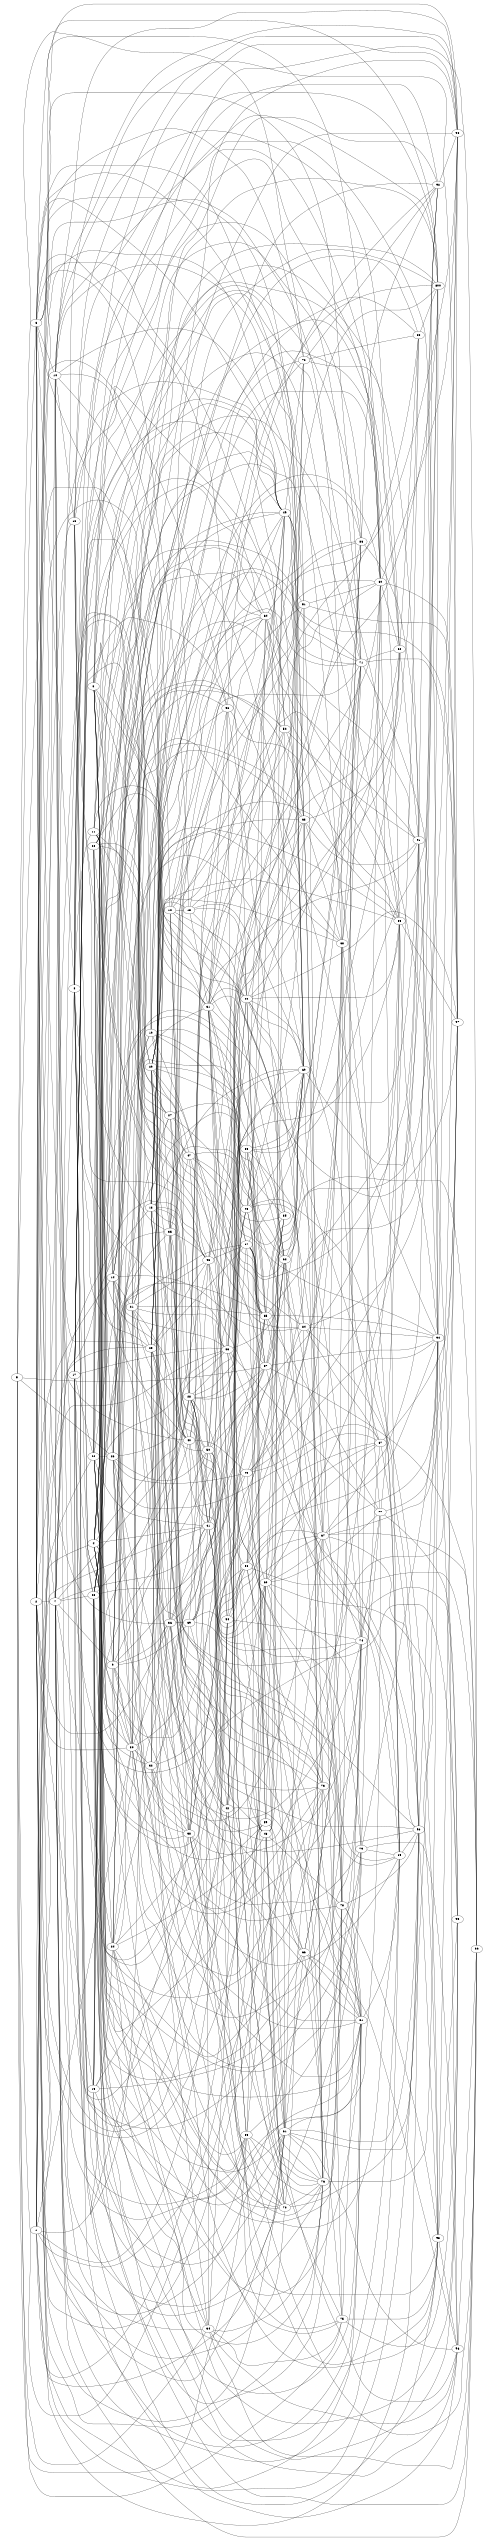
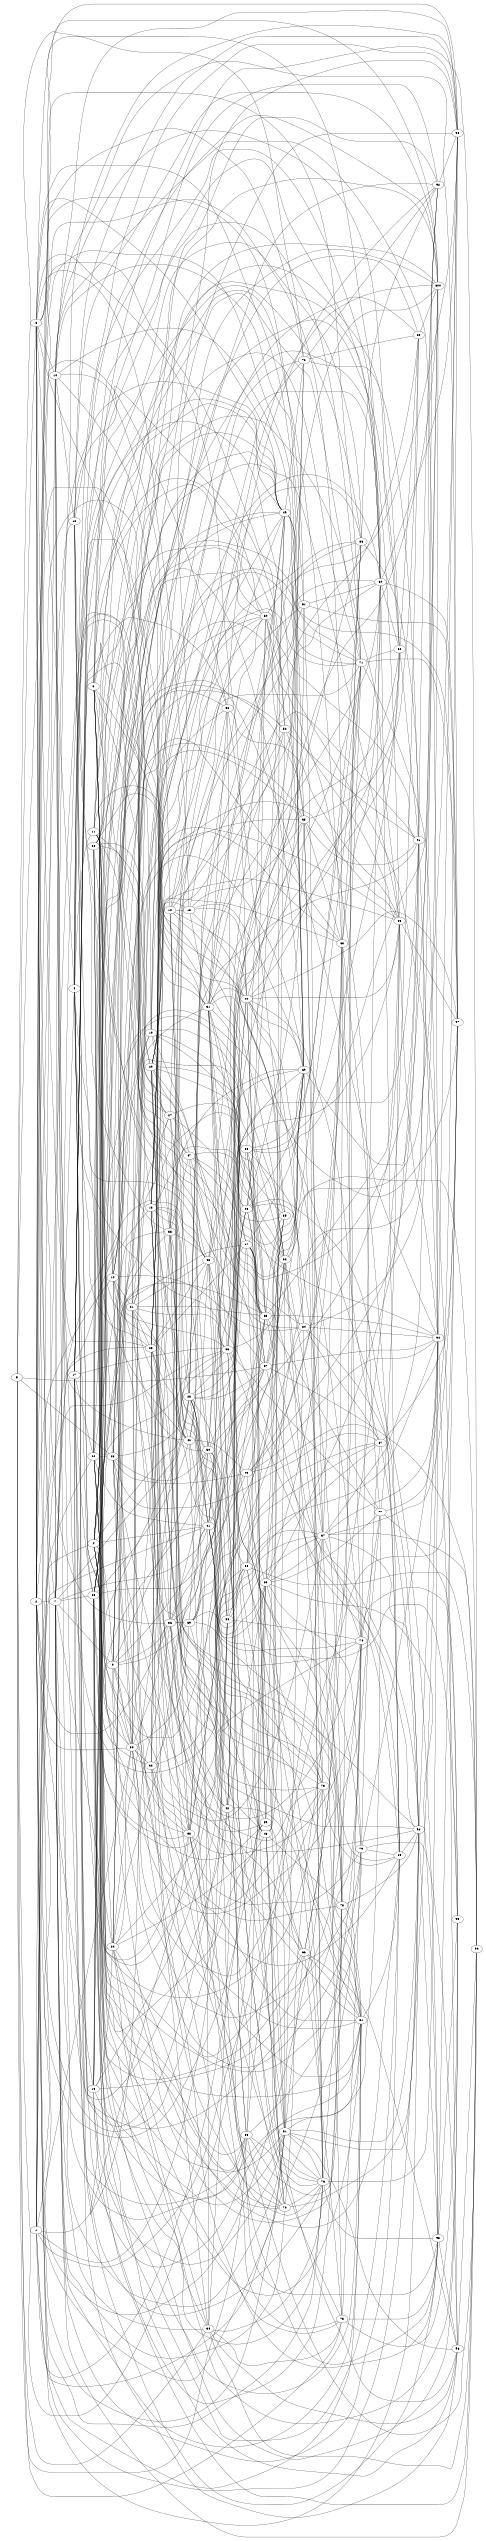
  graph {
    rankdir=LR
    1
    4
    10
    22
    25
    27
    30
    36
    41
    42
    60
    67
    74
    90
    59
    61
    76
    81
    64
    9
    19
    28
    49
    65
    82
    85
    96
    97
    16
    51
    62
    69
    40
    98
    54
    12
    58
    94
    26
    55
    n41 [label=800]
    70
    83
    35
    87
    95
    72
    73
    43
    86
    38
    93
    37
    66
    47
    80
    50
    46
    71
    32
    39
    79
    77
    57
    44
    91
    68
    99
    75
    84
    78
    89
    56
    88
    34
    63
    53
    52
    23
    92
    45
    18
    33
    31
    48
    2
    7
    14
    15
    8
    13
    24
    21
    11
    3
    5
    6
    29
    17
    20
    1 -- 4
    1 -- 10
    1 -- 22
    1 -- 25
    1 -- 27
    1 -- 30
    1 -- 36
    1 -- 41
    1 -- 42
    1 -- 60
    1 -- 67
    1 -- 74
    1 -- 90
    4 -- 30
    4 -- 41
    4 -- 59
    4 -- 61
    4 -- 76
    4 -- 81
    4 -- 64
    4 -- 9
    4 -- 19
    4 -- 28
    4 -- 49
    4 -- 65
    4 -- 82
    4 -- 85
    4 -- 96
    4 -- 97
    10 -- 61
    10 -- 82
    10 -- 97
    10 -- 16
    10 -- 51
    10 -- 62
    10 -- 69
    10 -- 40
    10 -- 98
    10 -- 54
    10 -- 12
    10 -- 58
    10 -- 94
    22 -- 30
    22 -- 41
    22 -- 64
    22 -- 49
    22 -- 94
    22 -- 26
    22 -- 55
    22 -- n41
    22 -- 70
    22 -- 83
    22 -- 35
    22 -- 87
    22 -- 95
    25 -- 36
    25 -- 64
    25 -- 49
    25 -- 40
    25 -- 83
    25 -- 95
    25 -- 72
    25 -- 73
    25 -- 43
    25 -- 86
    25 -- 38
    25 -- 93
    25 -- 37
    25 -- 66
    27 -- 40
    27 -- 37
    27 -- 47
    27 -- 80
    27 -- 50
    27 -- 46
    30 -- 36
    30 -- 35
    30 -- 73
    30 -- 38
    30 -- 80
    30 -- 71
    30 -- 32
    30 -- 39
    30 -- 79
    30 -- 77
    36 -- 41
    36 -- 42
    36 -- 81
    36 -- 49
    36 -- 38
    36 -- 66
    36 -- 80
    36 -- 50
    36 -- 39
    36 -- 57
    41 -- 42
+   41 -- 59
    41 -- 81
    41 -- 82
    41 -- 62
    41 -- 73
    41 -- 86
    41 -- 44
    42 -- 60
    42 -- 81
    42 -- 51
    42 -- 55
    42 -- 70
    42 -- 46
    42 -- 91
    60 -- 67
    60 -- 61
    60 -- 62
    60 -- 98
    60 -- 93
    60 -- 79
    60 -- 77
    60 -- 91
    60 -- 68
    67 -- 74
    67 -- 90
    67 -- 97
    67 -- 94
    67 -- n41
    67 -- 68
    67 -- 99
    67 -- 75
    74 -- 95
    74 -- 80
    74 -- 77
    90 -- 94
    90 -- 93
    59 -- 85
    59 -- 66
    61 -- 90
    61 -- 76
    61 -- 81
    61 -- 96
    61 -- 94
    61 -- 66
    61 -- 84
    76 -- 94
    76 -- 78
    81 -- 89
    64 -- 96
    64 -- 98
    64 -- 77
    64 -- 91
    9 -- 30
    9 -- 36
    9 -- 41
    9 -- 67
    9 -- 49
    9 -- n41
    9 -- 38
    9 -- 37
    9 -- 50
    9 -- 71
    9 -- 39
    9 -- 79
    9 -- 89
    19 -- 65
    19 -- 62
    19 -- 54
    19 -- 35
    19 -- 68
    19 -- 84
    19 -- 56
    19 -- 88
    28 -- 41
    28 -- 64
    28 -- 54
    28 -- 83
    28 -- 73
    28 -- 86
    28 -- 93
    28 -- 80
    28 -- 50
    28 -- 79
    28 -- 57
    28 -- 34
    28 -- 63
    28 -- 53
    49 -- 51
    49 -- 72
    49 -- 71
    49 -- 63
    65 -- 69
    65 -- 94
    65 -- 83
    65 -- 77
    65 -- 89
    82 -- 91
    82 -- 88
    96 -- 99
    16 -- 65
    16 -- 40
    16 -- 98
    16 -- 58
    16 -- n41
    16 -- 35
    16 -- 80
    16 -- 52
    16 -- 23
    51 -- 76
    51 -- 97
    51 -- 80
    62 -- 67
    62 -- 69
    62 -- 73
    62 -- 99
    62 -- 78
    62 -- 92
    69 -- n41
    69 -- 73
    40 -- 49
    40 -- 93
    40 -- 91
    40 -- 89
    40 -- 45
    54 -- 67
    54 -- 74
    54 -- 65
    54 -- 58
    12 -- 81
    12 -- 28
    12 -- 85
    12 -- 51
    12 -- n41
    12 -- 44
    12 -- 75
    12 -- 52
    12 -- 18
    58 -- 67
    58 -- 76
    58 -- 65
    58 -- 85
    58 -- 94
    58 -- 87
    58 -- 73
    58 -- 99
    94 -- 98
    94 -- 95
    26 -- 30
    26 -- 42
    26 -- 74
    26 -- 59
    26 -- 82
    26 -- 98
    26 -- 87
    26 -- 50
    26 -- 63
    26 -- 45
    26 -- 33
    26 -- 31
    55 -- 60
    55 -- 74
    55 -- 76
    55 -- 97
    55 -- 99
    55 -- 78
    70 -- 90
    70 -- 76
    70 -- 88
    83 -- 97
    83 -- 94
    35 -- 41
    35 -- 60
    35 -- 69
    35 -- 40
    35 -- 98
    35 -- 43
    35 -- 38
    35 -- 47
    35 -- 91
    87 -- 90
    87 -- 97
    72 -- 91
    72 -- 88
    72 -- 92
    73 -- 89
    43 -- 90
    43 -- 49
    43 -- 69
-   43 -- 37
+   43 -- 54
    43 -- 71
    43 -- 57
    43 -- 48
    86 -- 91
    86 -- 92
    38 -- 41
    38 -- 74
    38 -- 76
    38 -- 81
    38 -- 65
    38 -- 62
    38 -- 79
    38 -- 68
    38 -- 78
    93 -- 96
    93 -- 97
    93 -- 95
    37 -- 67
    37 -- 61
    37 -- 65
    37 -- 62
    37 -- 86
    37 -- 91
    37 -- 84
    66 -- 81
    66 -- 96
    66 -- 86
    66 -- 68
    66 -- 75
    47 -- 76
    47 -- 65
    47 -- 85
    47 -- 94
    47 -- 50
    80 -- 82
    80 -- 97
    80 -- 98
    80 -- 89
    50 -- 60
    50 -- 67
    50 -- 82
    50 -- 58
    50 -- 55
    50 -- n41
    50 -- 83
    50 -- 57
    46 -- 64
    46 -- 49
    46 -- 69
    46 -- 70
    46 -- 93
    46 -- 84
    46 -- 63
    46 -- 48
    71 -- 82
    71 -- 97
    71 -- 94
    32 -- 90
    32 -- 81
    32 -- 51
    32 -- 58
    32 -- 35
    32 -- 37
    32 -- 71
    32 -- 89
    32 -- 34
    39 -- 74
    39 -- 61
    39 -- 81
    39 -- 85
    39 -- 69
    39 -- 43
    39 -- 84
    39 -- 45
    79 -- 96
    79 -- 98
    79 -- 87
    79 -- 89
    77 -- 94
    77 -- 83
    77 -- 95
    57 -- 69
    57 -- 94
    57 -- 71
    57 -- 99
    57 -- 89
    57 -- 92
    44 -- 74
    44 -- 59
    44 -- 97
    44 -- 69
    44 -- 83
    44 -- 87
    44 -- 72
    44 -- 80
    44 -- 57
    44 -- 84
    91 -- 94
    91 -- 92
    68 -- 74
    68 -- 80
    68 -- 71
    68 -- 89
    75 -- 95
    75 -- 93
    75 -- 79
    84 -- 90
    84 -- 94
    84 -- n41
    84 -- 87
    78 -- 90
    78 -- 81
    78 -- 86
-   78 -- 93
+   76 -- 93
    89 -- 90
    56 -- 85
    56 -- 83
    56 -- 66
    56 -- 92
    88 -- n41
    34 -- 76
    34 -- 96
    34 -- 46
    34 -- 99
    34 -- 75
    63 -- 67
    63 -- 76
    63 -- 91
    63 -- 68
    63 -- 88
    53 -- 59
    53 -- 64
    53 -- 65
    53 -- 82
    53 -- 69
    53 -- 71
    53 -- 57
    53 -- 78
    52 -- 91
    52 -- 63
    23 -- 61
    23 -- 81
    23 -- 40
    23 -- 54
    23 -- n41
    23 -- 83
    23 -- 35
    23 -- 38
    23 -- 66
    23 -- 99
    23 -- 89
    23 -- 56
    23 -- 92
    23 -- 45
    23 -- 33
    23 -- 24
    92 -- 98
    45 -- 76
    45 -- 65
    45 -- 94
    45 -- 87
    45 -- 71
    45 -- 91
    18 -- 62
    18 -- 69
    18 -- 44
    18 -- 56
    18 -- 63
    18 -- 31
    33 -- 90
    33 -- 76
    33 -- 69
    33 -- 72
    33 -- 46
    33 -- 77
    33 -- 44
    33 -- 78
    31 -- 60
    31 -- 65
    31 -- 82
    31 -- 62
    31 -- n41
    31 -- 37
    31 -- 44
    31 -- 75
    31 -- 78
    31 -- 89
    31 -- 56
    31 -- 88
    31 -- 52
    31 -- 33
    31 -- 48
    48 -- 61
    48 -- 49
    48 -- 96
    48 -- 62
    48 -- 70
    48 -- 78
    48 -- 52
    2 -- 30
    2 -- 36
    2 -- 90
    2 -- 59
    2 -- 61
    2 -- 76
    2 -- 81
    2 -- 16
    2 -- 51
    2 -- 62
    2 -- 69
    2 -- 72
    2 -- 73
    2 -- 68
    2 -- 56
    2 -- 52
    2 -- 33
-   2 -- 48
    2 -- 7
    2 -- 14
    2 -- 15
    7 -- 41
    7 -- 81
    7 -- 9
    7 -- 28
    7 -- 49
    7 -- 98
    7 -- 55
    7 -- 70
    7 -- 43
    7 -- 38
    7 -- 99
    7 -- 89
    7 -- 34
    7 -- 23
    7 -- 31
    7 -- 8
    7 -- 13
    7 -- 24
    14 -- 30
    14 -- 42
    14 -- 19
    14 -- 69
    14 -- 73
    14 -- 80
    14 -- 50
    14 -- 84
    14 -- 63
    14 -- 33
    14 -- 21
    15 -- 27
    15 -- 74
    15 -- 61
    15 -- 28
    15 -- 49
    15 -- 97
    15 -- 54
    15 -- 77
    15 -- 57
    15 -- 78
    15 -- 24
    8 -- 25
    8 -- 27
    8 -- 81
    8 -- 96
    8 -- 69
    8 -- 98
    8 -- n41
    8 -- 43
    8 -- 93
    8 -- 47
    8 -- 71
    8 -- 32
    8 -- 33
    8 -- 11
    13 -- 36
    13 -- 76
    13 -- 28
    13 -- 85
    13 -- 40
    13 -- 70
    13 -- 72
    13 -- 43
    13 -- 86
    13 -- 50
    13 -- 46
    13 -- 68
    13 -- 63
    13 -- 18
    13 -- 48
    24 -- 30
    24 -- 64
    24 -- 70
    24 -- 83
    24 -- 87
    24 -- 95
    24 -- 43
    24 -- 50
    24 -- 68
    24 -- 75
    24 -- 78
    24 -- 48
    21 -- 25
    21 -- 27
    21 -- 41
    21 -- 74
    21 -- 90
    21 -- 81
    21 -- 65
    21 -- 70
    21 -- 73
    21 -- 43
    21 -- 71
    21 -- 63
    21 -- 53
    21 -- 52
    21 -- 33
    11 -- 81
    11 -- 49
    11 -- 65
    11 -- 83
    11 -- 66
    11 -- 79
    11 -- 44
    11 -- 52
    11 -- 14
    11 -- 13
    3 -- 30
    3 -- 59
    3 -- 64
    3 -- 40
    3 -- 73
    3 -- 43
    3 -- 86
    3 -- 47
    3 -- 80
    3 -- 71
    3 -- 99
    3 -- 56
    3 -- 34
    3 -- 31
    3 -- 14
    5 -- 60
    5 -- 19
    5 -- 26
    5 -- 55
    5 -- 72
    5 -- 57
    5 -- 75
    5 -- 34
    5 -- 6
    6 -- 10
    6 -- 25
    6 -- 36
    6 -- 61
    6 -- 49
    6 -- 69
    6 -- 98
    6 -- 54
    6 -- n41
    6 -- 80
    6 -- 71
    6 -- 44
-   6 -- 63
    6 -- 18
    6 -- 7
    6 -- 8
    6 -- 29
    29 -- 41
    29 -- 90
    29 -- 81
    29 -- 64
    29 -- 85
    29 -- 62
    29 -- 70
    29 -- 83
    29 -- 35
    29 -- 73
    29 -- 80
    29 -- 57
    29 -- 88
    29 -- 92
    17 -- 22
    17 -- 27
    17 -- 42
    17 -- 74
    17 -- 76
    17 -- 64
    17 -- 49
    17 -- 55
    17 -- 86
    17 -- 38
    17 -- 68
    17 -- 23
    17 -- 92
    17 -- 33
    17 -- 31
    20 -- 65
    20 -- 69
    20 -- 26
    20 -- 55
    20 -- 83
    20 -- 38
    20 -- 71
    20 -- 44
    20 -- 84
    20 -- 34
    20 -- 29
  }
